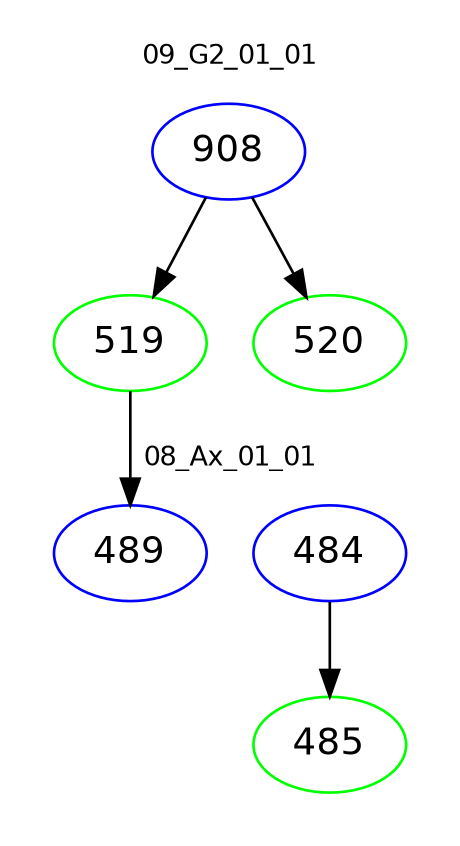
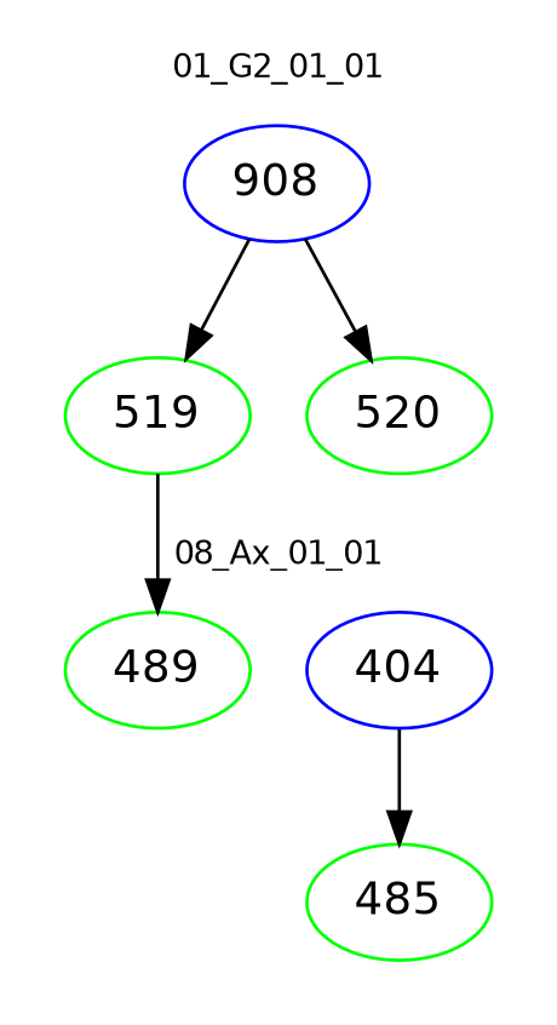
  digraph {
    fontname="DejaVu Sans"
    node [color=green fontname="DejaVu Sans"]
    edge [color=black fontname="DejaVu Sans"]
-   n1 [color=blue label=484]
-   n2 [color=blue label=489]
+   n1 [color=blue label=404]
+   n2 [label=489]
    n3 [label=485]
    n4 [color=blue label=908]
    n5 [label=519]
    n6 [label=520]
    subgraph cluster_1 {
      color=white
      fontsize=10
      label="08_Ax_01_01"
      n1
      n2
      n3
    }
    subgraph cluster_2 {
      color=white
      fontsize=10
-     label="09_G2_01_01"
+     label="01_G2_01_01"
      n4
      n5
      n6
    }
    n1 -> n3
    n4 -> n5
    n4 -> n6
    n5 -> n2
  }
